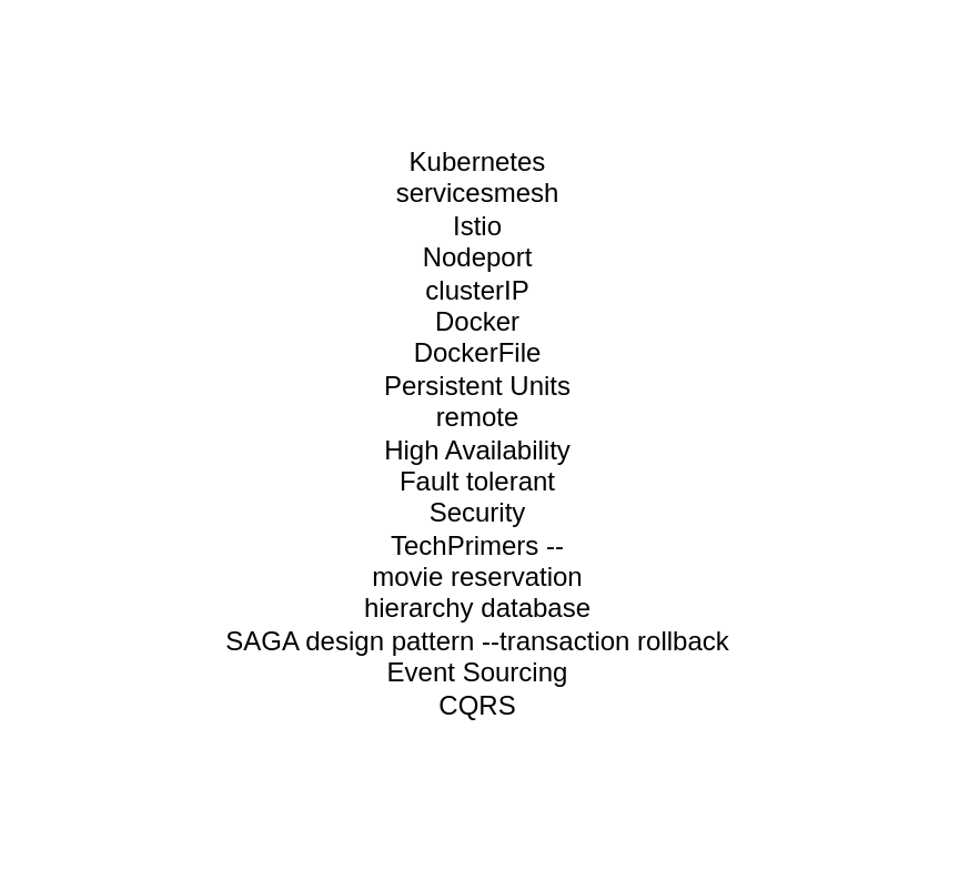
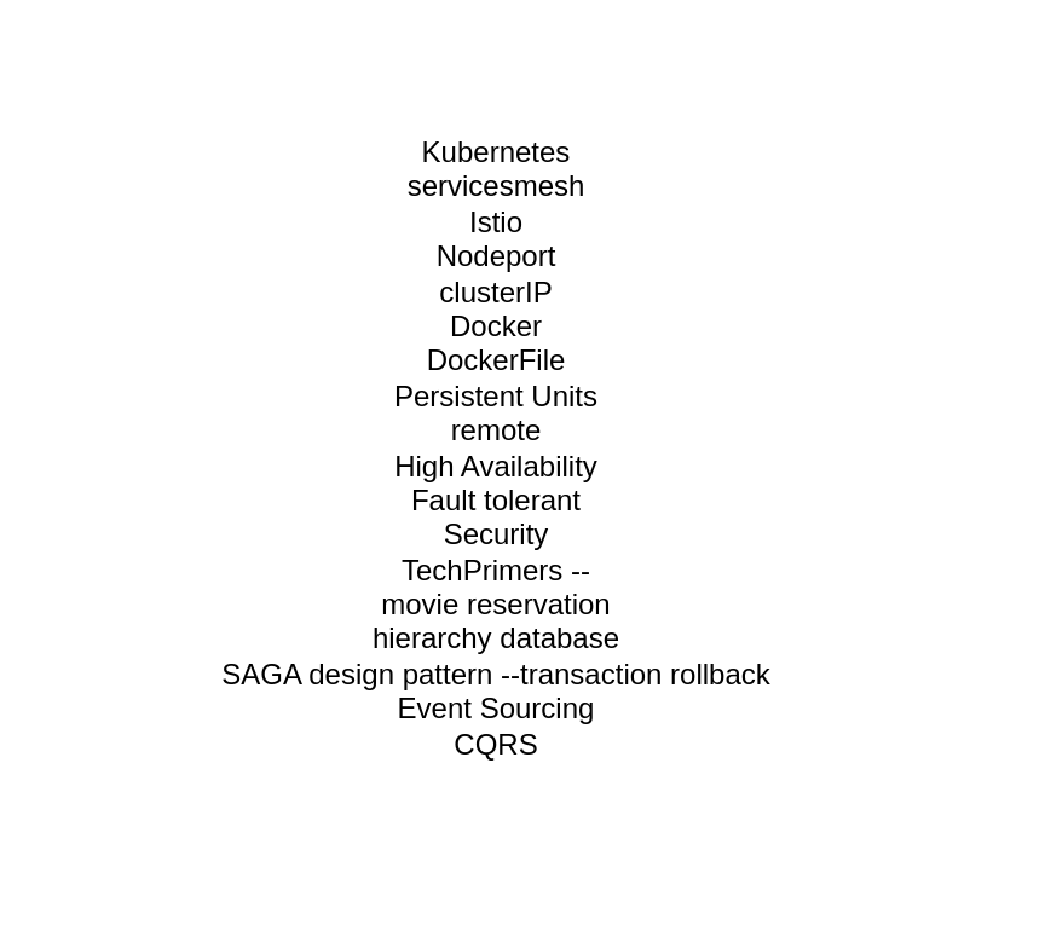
  <mxCell id="0" />
  <mxCell id="1" parent="0" />
- <mxCell id="2" value="Kubernetes &lt;br&gt;servicesmesh&lt;br&gt;Istio&lt;br&gt;Nodeport&lt;br&gt;clusterIP&lt;br&gt;Docker&lt;br&gt;DockerFile&lt;br&gt;Persistent Units&lt;br&gt;remote&lt;br&gt;High Availability&lt;br&gt;Fault tolerant&lt;br&gt;Security&lt;br&gt;TechPrimers --&lt;br&gt;movie reservation&lt;br&gt;hierarchy database&lt;br&gt;SAGA design pattern --transaction rollback&lt;br&gt;Event Sourcing&lt;br&gt;CQRS&lt;br&gt;" style="text;html=1;strokeColor=none;fillColor=none;align=center;verticalAlign=middle;whiteSpace=wrap;rounded=0;" parent="1" vertex="1"><mxGeometry x="20" y="20" width="390" height="350" as="geometry" /></mxCell>
+ <mxCell id="2" value="Kubernetes &lt;br&gt;servicesmesh&lt;br&gt;Istio&lt;br&gt;Nodeport&lt;br&gt;clusterIP&lt;br&gt;Docker&lt;br&gt;DockerFile&lt;br&gt;Persistent Units&lt;br&gt;remote&lt;br&gt;High Availability&lt;br&gt;Fault tolerant&lt;br&gt;Security&lt;br&gt;TechPrimers --&lt;br&gt;movie reservation&lt;br&gt;hierarchy database&lt;br&gt;SAGA design pattern --transaction rollback&lt;br&gt;Event Sourcing&lt;br&gt;CQRS&lt;br&gt;" style="text;html=1;strokeColor=none;fillColor=none;align=center;verticalAlign=middle;whiteSpace=wrap;rounded=0;" parent="1" vertex="1"><mxGeometry x="10" y="10" width="390" height="350" as="geometry" /></mxCell>
